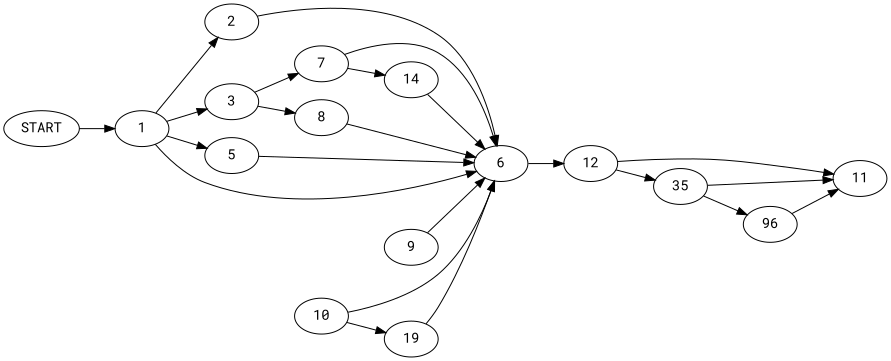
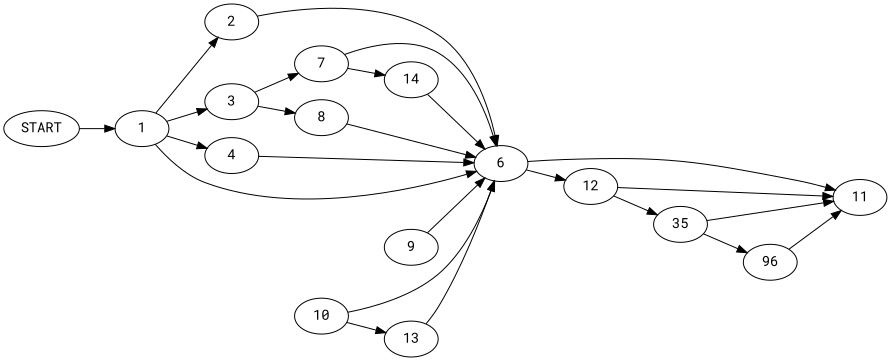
  digraph {
    fontname="Roboto Mono"
    rankdir=LR
    node [fontname="Roboto Mono"]
    edge [fontname="Roboto Mono"]
    n1 [label=START]
    1
    2
    3
-   4 [label=5]
+   4
    6
    7
    8
    11
    12
    14
    9
    10
-   13 [label=19]
+   13
    n15 [label=35]
    n16 [label=96]
    n1 -> 1
    1 -> 2
    1 -> 3
    1 -> 4
    1 -> 6
    2 -> 6
    3 -> 7
    3 -> 8
    4 -> 6
+   6 -> 11
    6 -> 12
    7 -> 6
    7 -> 14
    8 -> 6
    12 -> 11
    12 -> n15
    14 -> 6
    9 -> 6
    10 -> 6
    10 -> 13
    13 -> 6
    n15 -> 11
    n15 -> n16
    n16 -> 11
  }
